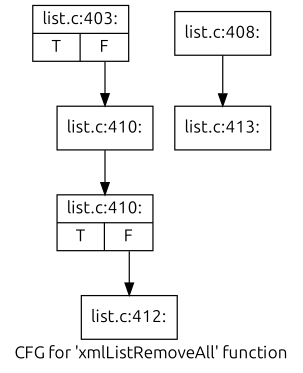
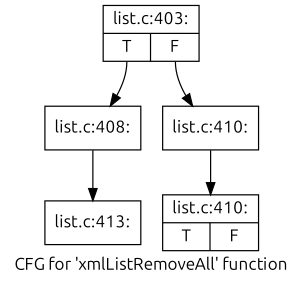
  digraph {
    fontname=Ubuntu
    label="CFG for 'xmlListRemoveAll' function"
    node [fontname=Ubuntu shape=record]
    edge [fontname=Ubuntu]
    n1 [label="{list.c:403:|{<s0>T|<s1>F}}"]
    n2 [label="{list.c:408:}"]
    n3 [label="{list.c:410:}"]
    n4 [label="{list.c:413:}"]
    n5 [label="{list.c:410:|{<s0>T|<s1>F}}"]
-   n6 [label="{list.c:412:}"]
+   n1 -> n2 [tailport=s0]
    n1 -> n3 [tailport=s1]
    n2 -> n4
    n3 -> n5
-   n5 -> n6 [tailport=s1]
  }
